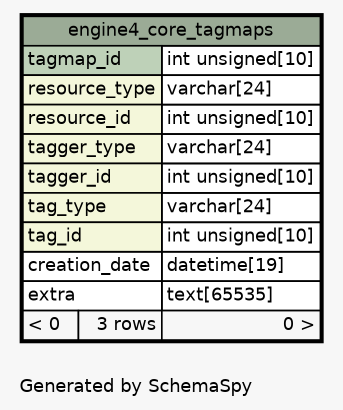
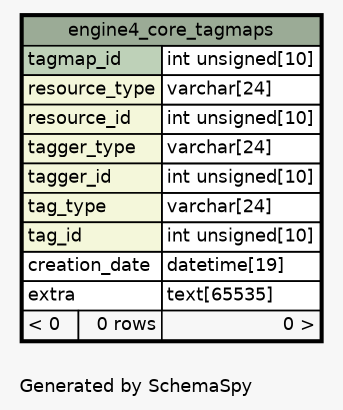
  digraph {
    bgcolor="#f7f7f7"
    fontname=Helvetica
    fontsize=11
    label="\nGenerated by SchemaSpy"
    labeljust=l
    nodesep=0.18
    rankdir=RL
    ranksep=0.46
-   n1 [fontname=Helvetica fontsize=11 label=<     <TABLE BORDER="2" CELLBORDER="1" CELLSPACING="0" BGCOLOR="#ffffff">       <TR><TD COLSPAN="3" BGCOLOR="#9bab96" ALIGN="CENTER">engine4_core_tagmaps</TD></TR>       <TR><TD PORT="tagmap_id" COLSPAN="2" BGCOLOR="#bed1b8" ALIGN="LEFT">tagmap_id</TD><TD PORT="tagmap_id.type" ALIGN="LEFT">int unsigned[10]</TD></TR>       <TR><TD PORT="resource_type" COLSPAN="2" BGCOLOR="#f4f7da" ALIGN="LEFT">resource_type</TD><TD PORT="resource_type.type" ALIGN="LEFT">varchar[24]</TD></TR>       <TR><TD PORT="resource_id" COLSPAN="2" BGCOLOR="#f4f7da" ALIGN="LEFT">resource_id</TD><TD PORT="resource_id.type" ALIGN="LEFT">int unsigned[10]</TD></TR>       <TR><TD PORT="tagger_type" COLSPAN="2" BGCOLOR="#f4f7da" ALIGN="LEFT">tagger_type</TD><TD PORT="tagger_type.type" ALIGN="LEFT">varchar[24]</TD></TR>       <TR><TD PORT="tagger_id" COLSPAN="2" BGCOLOR="#f4f7da" ALIGN="LEFT">tagger_id</TD><TD PORT="tagger_id.type" ALIGN="LEFT">int unsigned[10]</TD></TR>       <TR><TD PORT="tag_type" COLSPAN="2" BGCOLOR="#f4f7da" ALIGN="LEFT">tag_type</TD><TD PORT="tag_type.type" ALIGN="LEFT">varchar[24]</TD></TR>       <TR><TD PORT="tag_id" COLSPAN="2" BGCOLOR="#f4f7da" ALIGN="LEFT">tag_id</TD><TD PORT="tag_id.type" ALIGN="LEFT">int unsigned[10]</TD></TR>       <TR><TD PORT="creation_date" COLSPAN="2" ALIGN="LEFT">creation_date</TD><TD PORT="creation_date.type" ALIGN="LEFT">datetime[19]</TD></TR>       <TR><TD PORT="extra" COLSPAN="2" ALIGN="LEFT">extra</TD><TD PORT="extra.type" ALIGN="LEFT">text[65535]</TD></TR>       <TR><TD ALIGN="LEFT" BGCOLOR="#f7f7f7">&lt; 0</TD><TD ALIGN="RIGHT" BGCOLOR="#f7f7f7">3 rows</TD><TD ALIGN="RIGHT" BGCOLOR="#f7f7f7">0 &gt;</TD></TR>     </TABLE>> shape=plaintext]
+   n1 [fontname=Helvetica fontsize=11 label=<     <TABLE BORDER="2" CELLBORDER="1" CELLSPACING="0" BGCOLOR="#ffffff">       <TR><TD COLSPAN="3" BGCOLOR="#9bab96" ALIGN="CENTER">engine4_core_tagmaps</TD></TR>       <TR><TD PORT="tagmap_id" COLSPAN="2" BGCOLOR="#bed1b8" ALIGN="LEFT">tagmap_id</TD><TD PORT="tagmap_id.type" ALIGN="LEFT">int unsigned[10]</TD></TR>       <TR><TD PORT="resource_type" COLSPAN="2" BGCOLOR="#f4f7da" ALIGN="LEFT">resource_type</TD><TD PORT="resource_type.type" ALIGN="LEFT">varchar[24]</TD></TR>       <TR><TD PORT="resource_id" COLSPAN="2" BGCOLOR="#f4f7da" ALIGN="LEFT">resource_id</TD><TD PORT="resource_id.type" ALIGN="LEFT">int unsigned[10]</TD></TR>       <TR><TD PORT="tagger_type" COLSPAN="2" BGCOLOR="#f4f7da" ALIGN="LEFT">tagger_type</TD><TD PORT="tagger_type.type" ALIGN="LEFT">varchar[24]</TD></TR>       <TR><TD PORT="tagger_id" COLSPAN="2" BGCOLOR="#f4f7da" ALIGN="LEFT">tagger_id</TD><TD PORT="tagger_id.type" ALIGN="LEFT">int unsigned[10]</TD></TR>       <TR><TD PORT="tag_type" COLSPAN="2" BGCOLOR="#f4f7da" ALIGN="LEFT">tag_type</TD><TD PORT="tag_type.type" ALIGN="LEFT">varchar[24]</TD></TR>       <TR><TD PORT="tag_id" COLSPAN="2" BGCOLOR="#f4f7da" ALIGN="LEFT">tag_id</TD><TD PORT="tag_id.type" ALIGN="LEFT">int unsigned[10]</TD></TR>       <TR><TD PORT="creation_date" COLSPAN="2" ALIGN="LEFT">creation_date</TD><TD PORT="creation_date.type" ALIGN="LEFT">datetime[19]</TD></TR>       <TR><TD PORT="extra" COLSPAN="2" ALIGN="LEFT">extra</TD><TD PORT="extra.type" ALIGN="LEFT">text[65535]</TD></TR>       <TR><TD ALIGN="LEFT" BGCOLOR="#f7f7f7">&lt; 0</TD><TD ALIGN="RIGHT" BGCOLOR="#f7f7f7">0 rows</TD><TD ALIGN="RIGHT" BGCOLOR="#f7f7f7">0 &gt;</TD></TR>     </TABLE>> shape=plaintext]
  }
